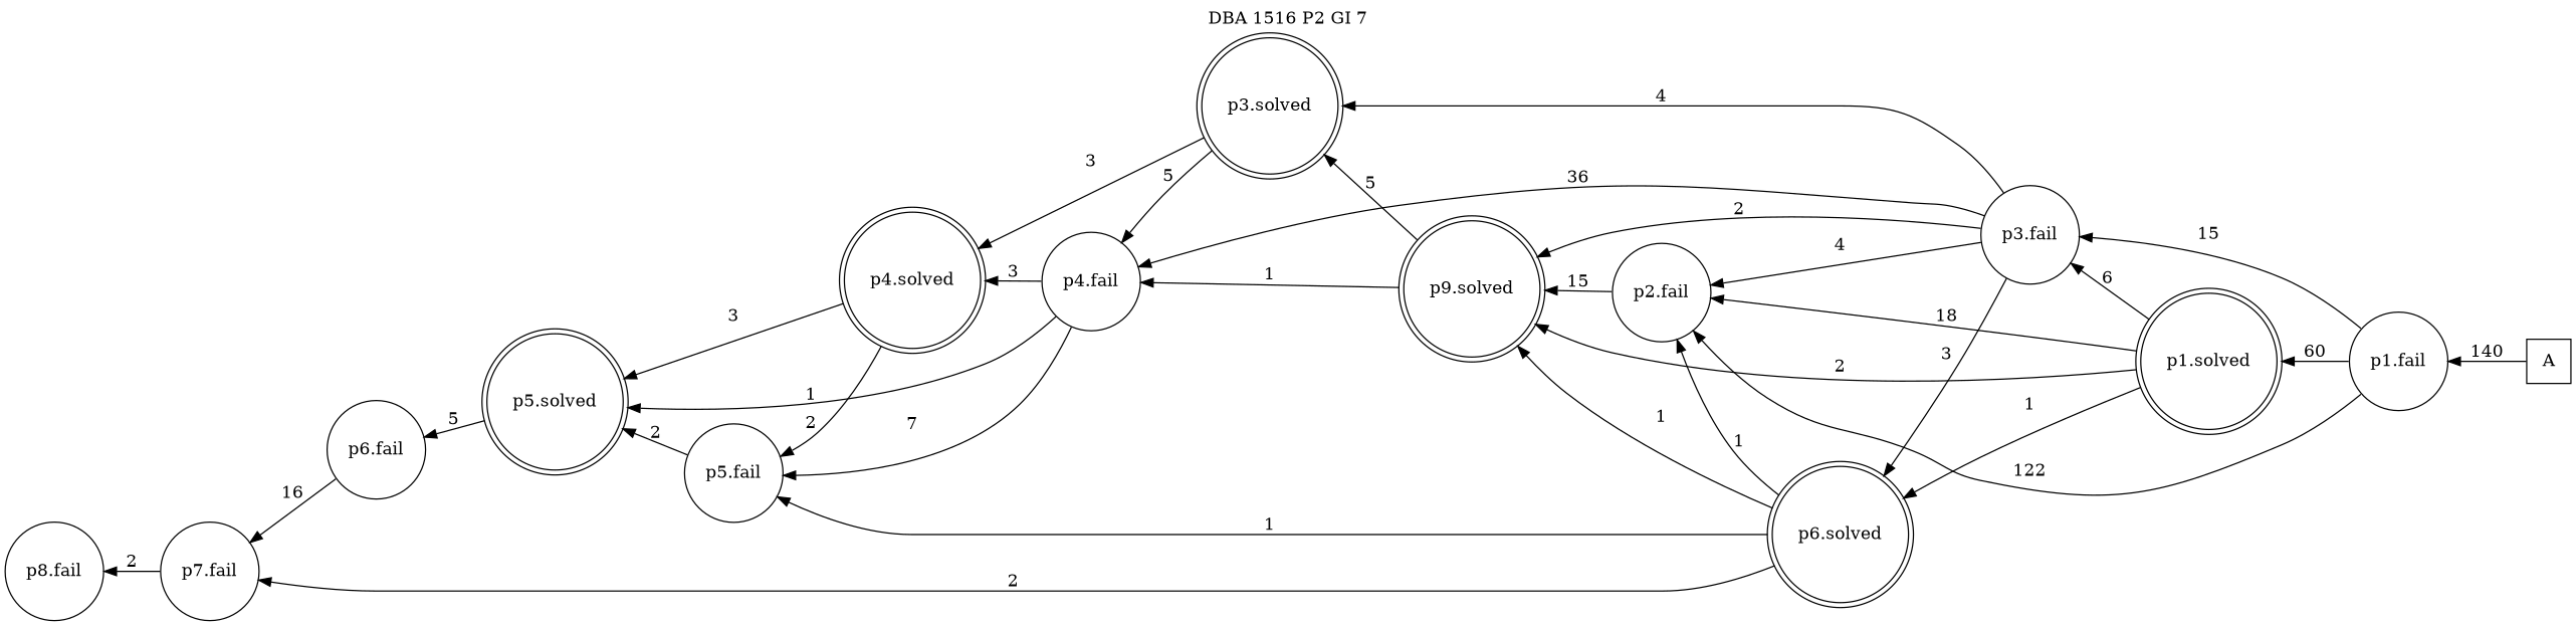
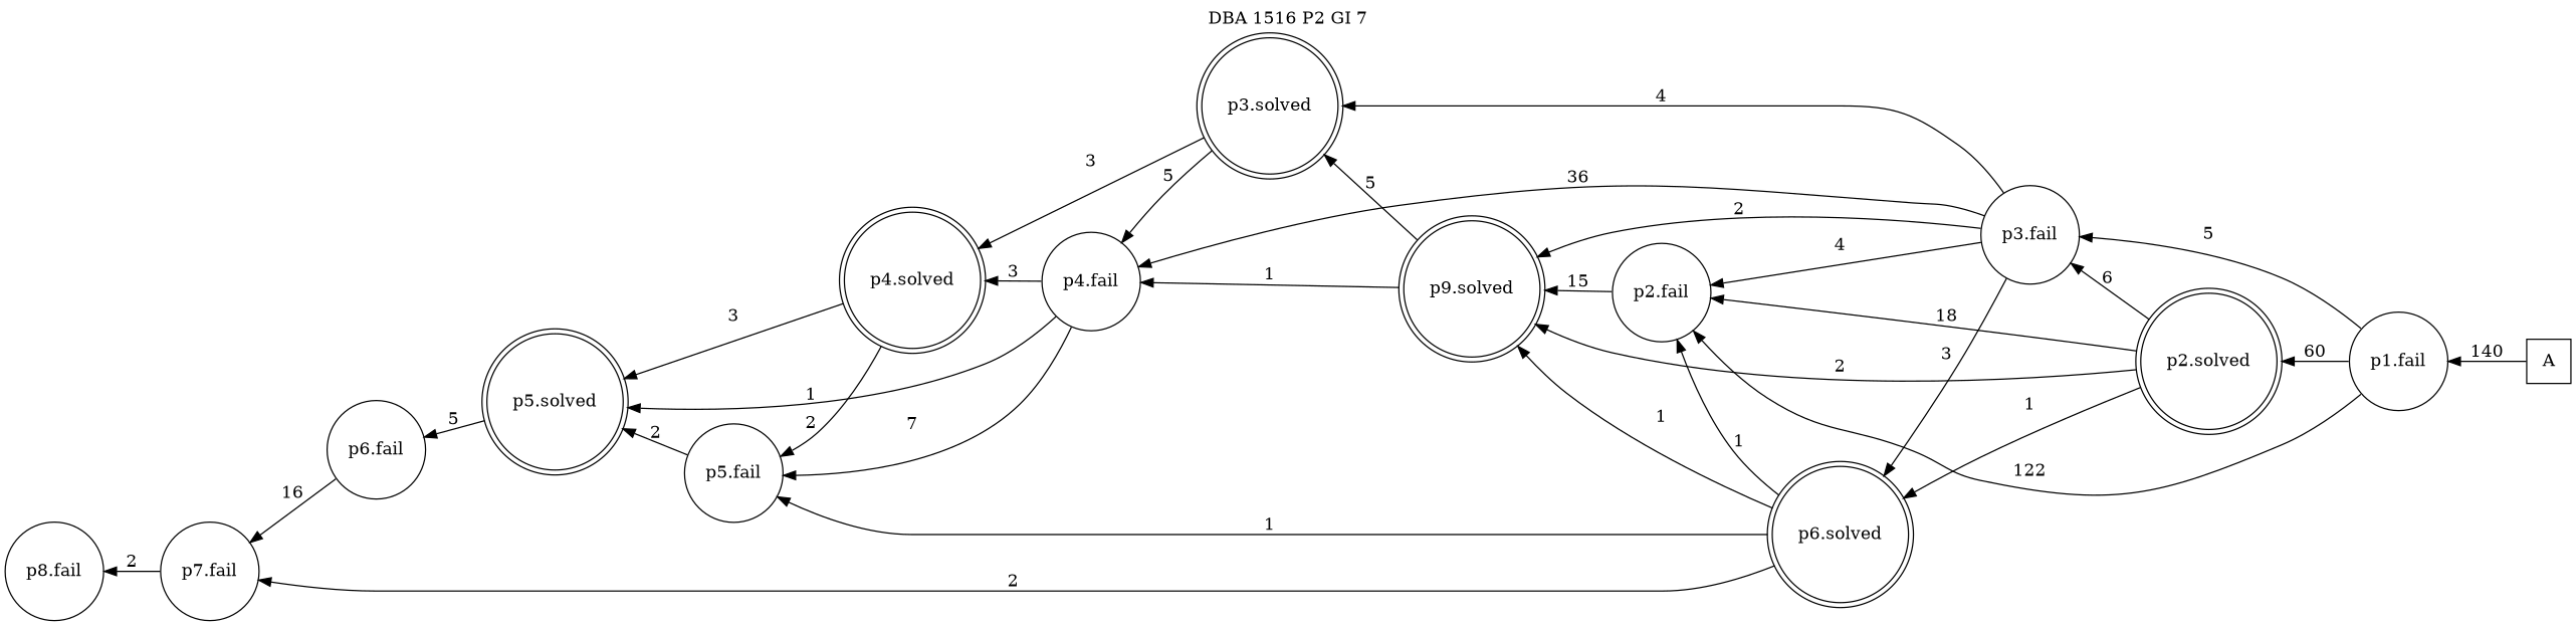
  digraph {
    label=" DBA 1516 P2 GI 7 "
    labelloc=tl
    rankdir=RL
    node [shape=circle]
    n1 [label=A shape=square]
    n2 [label="p1.fail"]
    n3 [label="p2.fail"]
-   n4 [label="p1.solved" shape=doublecircle]
+   n4 [label="p2.solved" shape=doublecircle]
    n5 [label="p3.fail"]
    n6 [label="p9.solved" shape=doublecircle]
    n7 [label="p6.solved" shape=doublecircle]
    n8 [label="p4.fail"]
    n9 [label="p3.solved" shape=doublecircle]
    n10 [label="p5.fail"]
    n11 [label="p7.fail"]
    n12 [label="p4.solved" shape=doublecircle]
    n13 [label="p5.solved" shape=doublecircle]
    n14 [label="p6.fail"]
    n15 [label="p8.fail"]
    n1 -> n2 [label=140]
    n2 -> n3 [label=122]
    n2 -> n4 [label=60]
-   n2 -> n5 [label=15]
+   n2 -> n5 [label=5]
    n3 -> n6 [label=15]
    n4 -> n3 [label=18]
    n4 -> n5 [label=6]
    n4 -> n6 [label=2]
    n4 -> n7 [label=1]
    n5 -> n3 [label=4]
    n5 -> n6 [label=2]
    n5 -> n7 [label=3]
    n5 -> n8 [label=36]
    n5 -> n9 [label=4]
    n6 -> n8 [label=1]
    n6 -> n9 [label=5]
    n7 -> n3 [label=1]
    n7 -> n6 [label=1]
    n7 -> n10 [label=1]
    n7 -> n11 [label=2]
    n8 -> n10 [label=7]
    n8 -> n12 [label=3]
    n8 -> n13 [label=1]
    n9 -> n8 [label=5]
    n9 -> n12 [label=3]
    n10 -> n13 [label=2]
    n11 -> n15 [label=2]
    n12 -> n10 [label=2]
    n12 -> n13 [label=3]
    n13 -> n14 [label=5]
    n14 -> n11 [label=16]
  }
